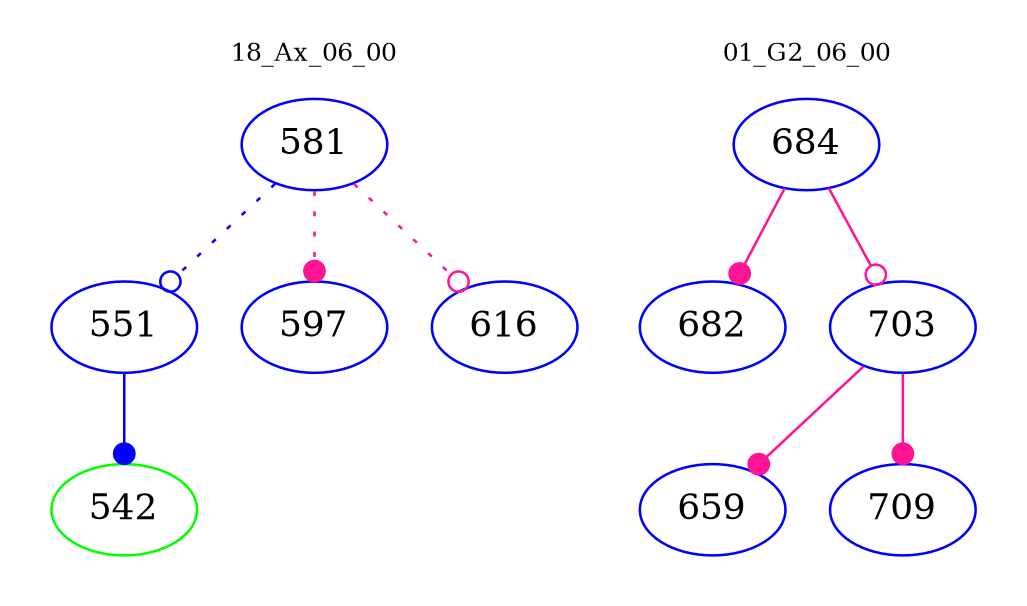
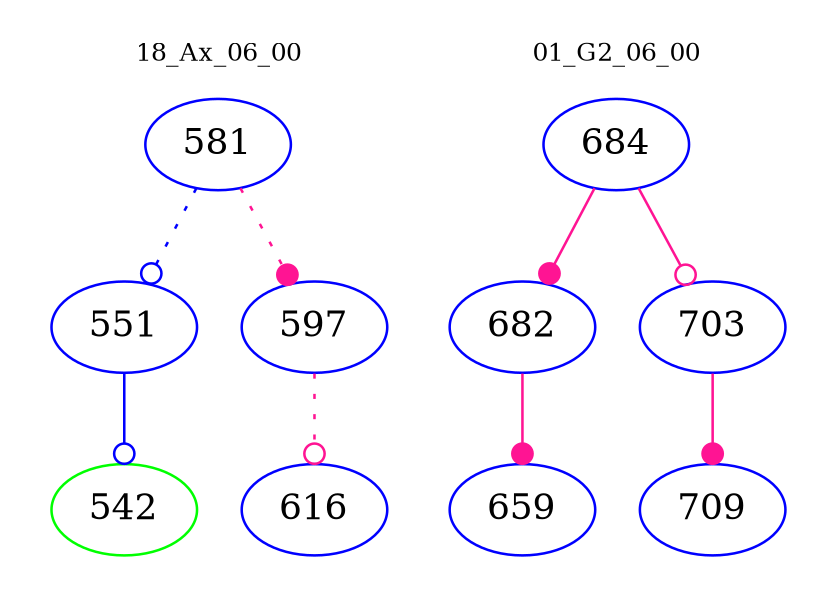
  digraph {
    node [color=blue]
    edge [arrowhead=dot color=deeppink style=solid]
    n1 [label=581]
    n2 [label=551]
    n3 [label=597]
    n4 [color=green label=542]
    n5 [label=616]
    n6 [label=684]
    n7 [label=682]
    n8 [label=703]
    n9 [label=659]
    n10 [label=709]
    subgraph cluster_1 {
      color=white
      fontsize=10
      label="18_Ax_06_00"
      n1
      n2
      n3
      n4
      n5
    }
    subgraph cluster_2 {
      color=white
      fontsize=10
      label="01_G2_06_00"
      n6
      n7
      n8
      n9
      n10
    }
    n1 -> n2 [arrowhead=odot color=blue style=dotted]
    n1 -> n3 [style=dotted]
-   n2 -> n4 [color=blue]
-   n1 -> n5 [arrowhead=odot style=dotted]
+   n2 -> n4 [arrowhead=odot color=blue]
+   n3 -> n5 [arrowhead=odot style=dotted]
    n6 -> n7
    n6 -> n8 [arrowhead=odot]
-   n8 -> n9
+   n7 -> n9
    n8 -> n10
  }
